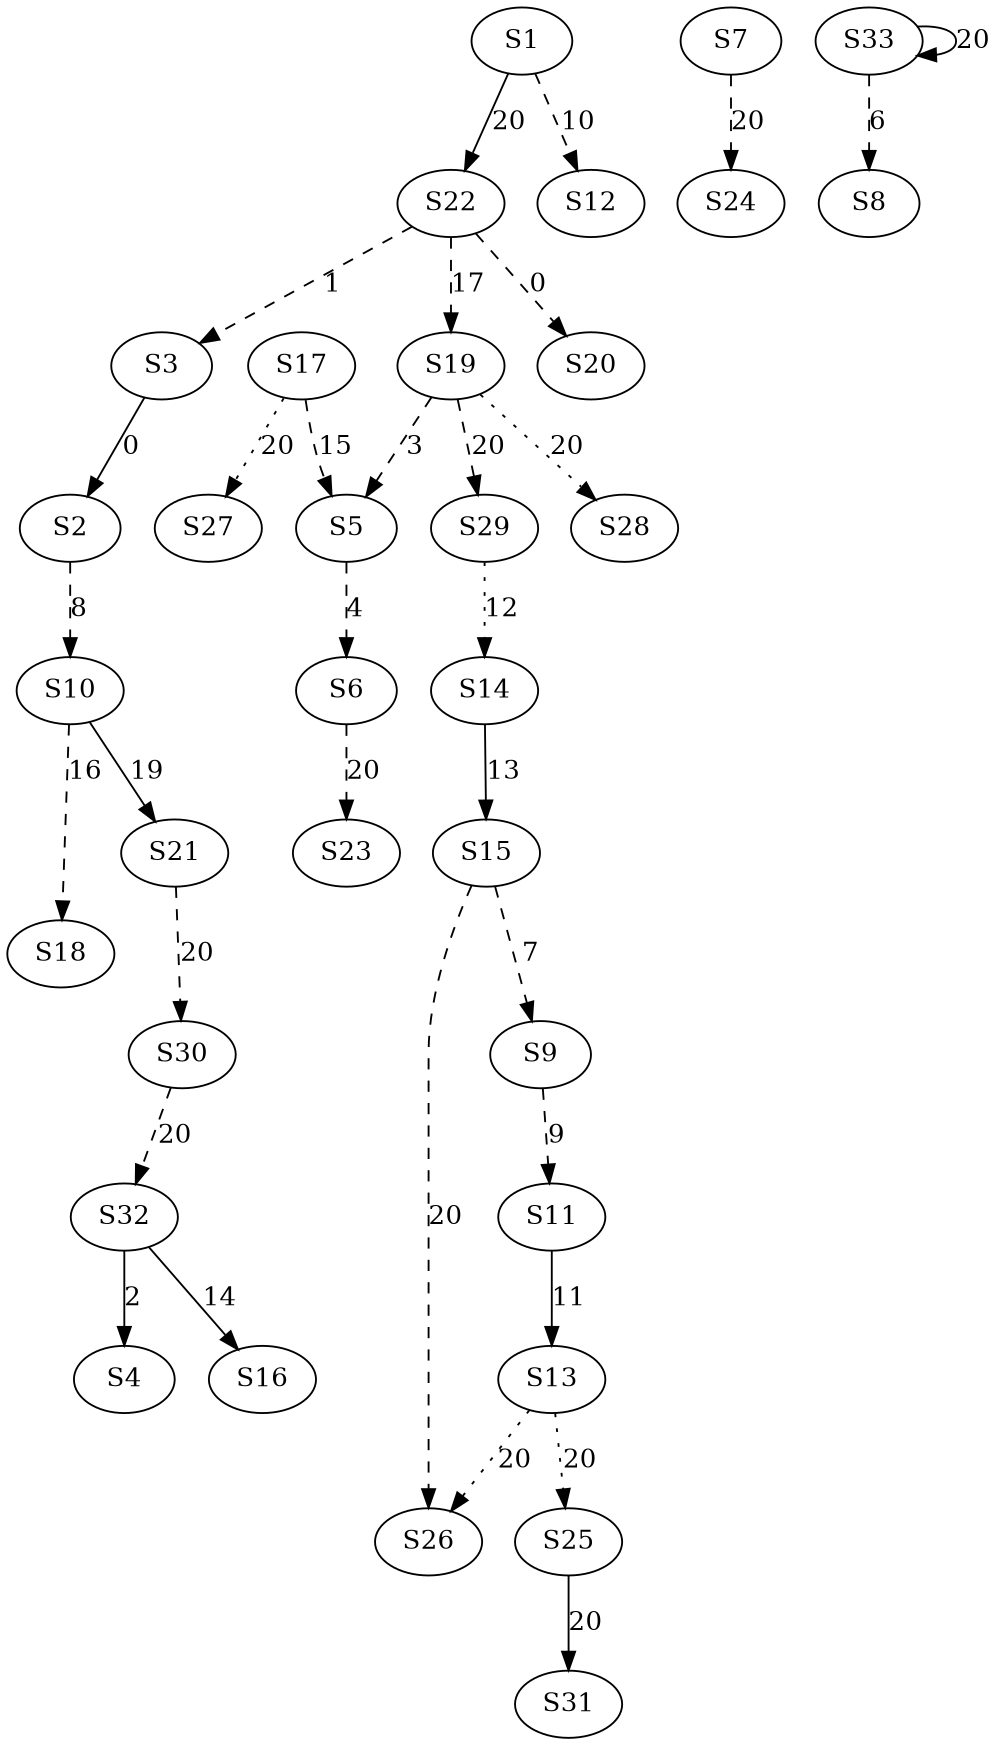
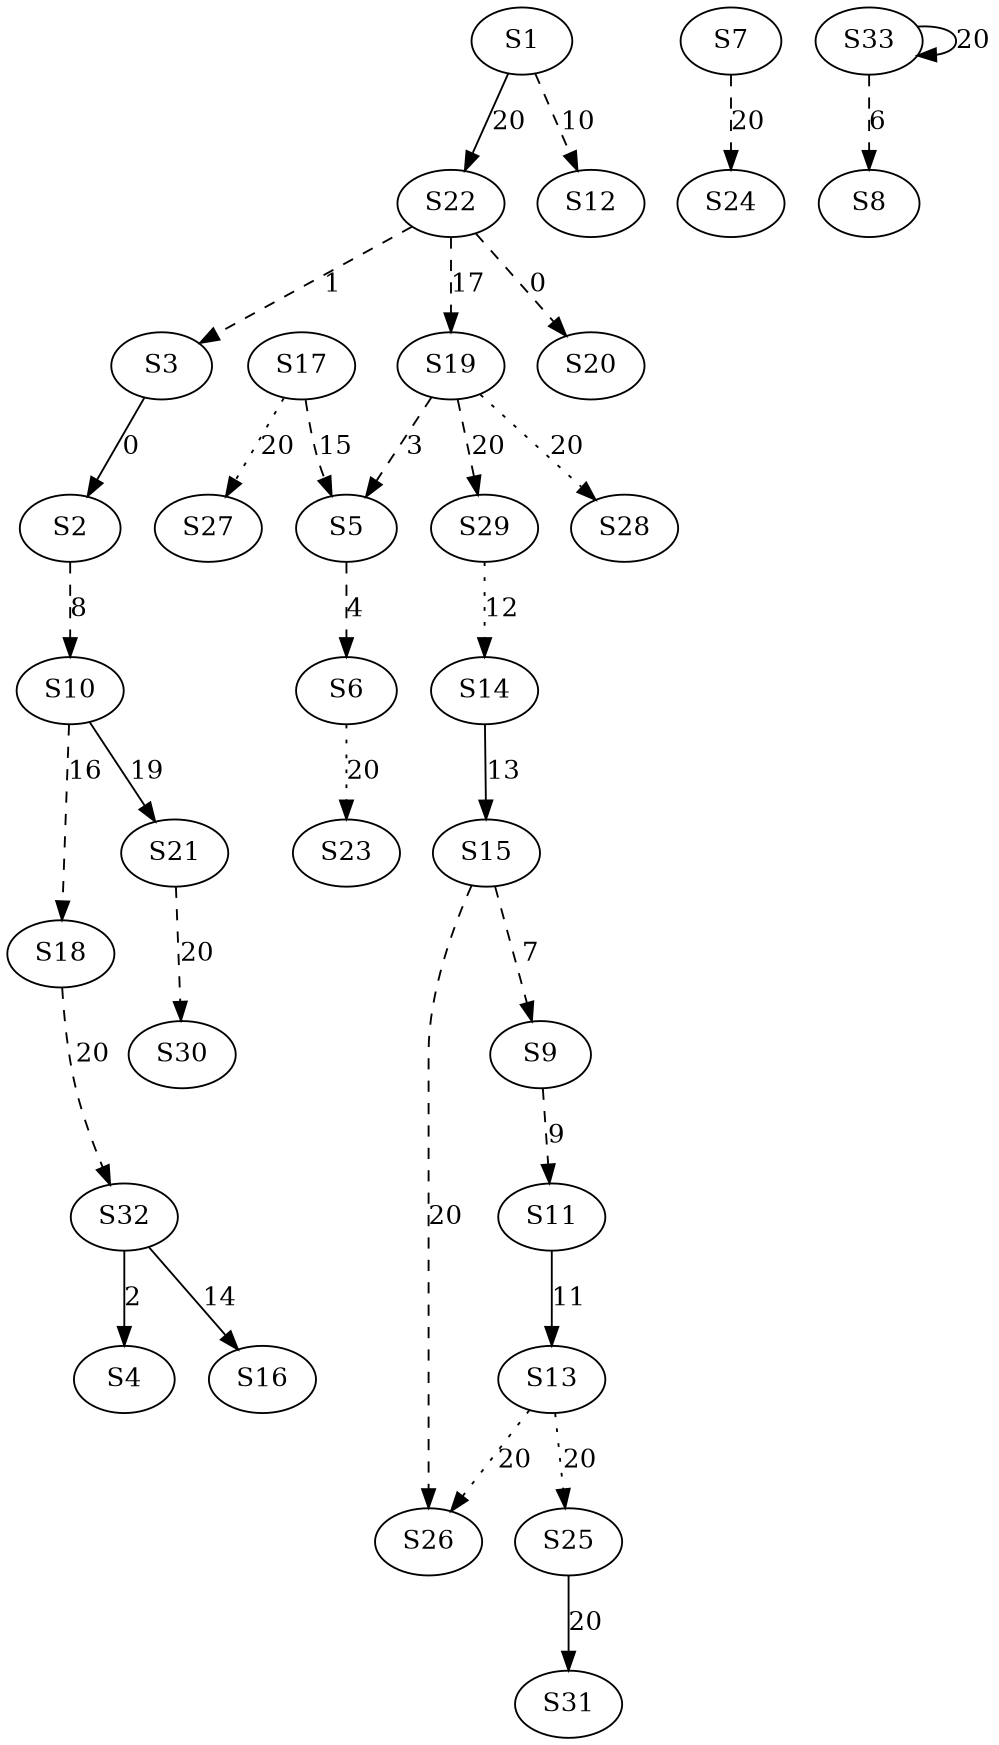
  strict digraph {
    edge [style=dashed]
    S3
    S2
    S10
    S18
    S21
    S22
    S19
    S20
    S5
    S29
    S28
    S32
    S4
    S16
    S6
    S14
    S23
    S17
    S27
    S7
    S24
    S33
    S8
    S15
    S9
    S26
    S11
    S13
    S30
    S25
    S1
    S12
    S31
    S3 -> S2 [label=0 style=solid]
    S2 -> S10 [label=8]
    S10 -> S18 [label=16]
    S10 -> S21 [label=19 style=solid]
    S21 -> S30 [label=20]
    S22 -> S3 [label=1]
    S22 -> S19 [label=17]
    S22 -> S20 [label=0]
    S19 -> S5 [label=3]
    S19 -> S29 [label=20]
    S19 -> S28 [label=20 style=dotted]
    S5 -> S6 [label=4]
    S29 -> S14 [label=12 style=dotted]
    S32 -> S4 [label=2 style=solid]
    S32 -> S16 [label=14 style=solid]
-   S6 -> S23 [label=20]
+   S6 -> S23 [label=20 style=dotted]
    S14 -> S15 [label=13 style=solid]
    S17 -> S5 [label=15]
    S17 -> S27 [label=20 style=dotted]
    S7 -> S24 [label=20]
    S33 -> S33 [label=20 style=solid]
    S33 -> S8 [label=6]
    S15 -> S9 [label=7]
    S15 -> S26 [label=20]
    S9 -> S11 [label=9]
    S11 -> S13 [label=11 style=solid]
    S13 -> S26 [label=20 style=dotted]
    S13 -> S25 [label=20 style=dotted]
-   S30 -> S32 [label=20]
+   S18 -> S32 [label=20]
    S25 -> S31 [label=20 style=solid]
    S1 -> S22 [label=20 style=solid]
    S1 -> S12 [label=10]
  }
